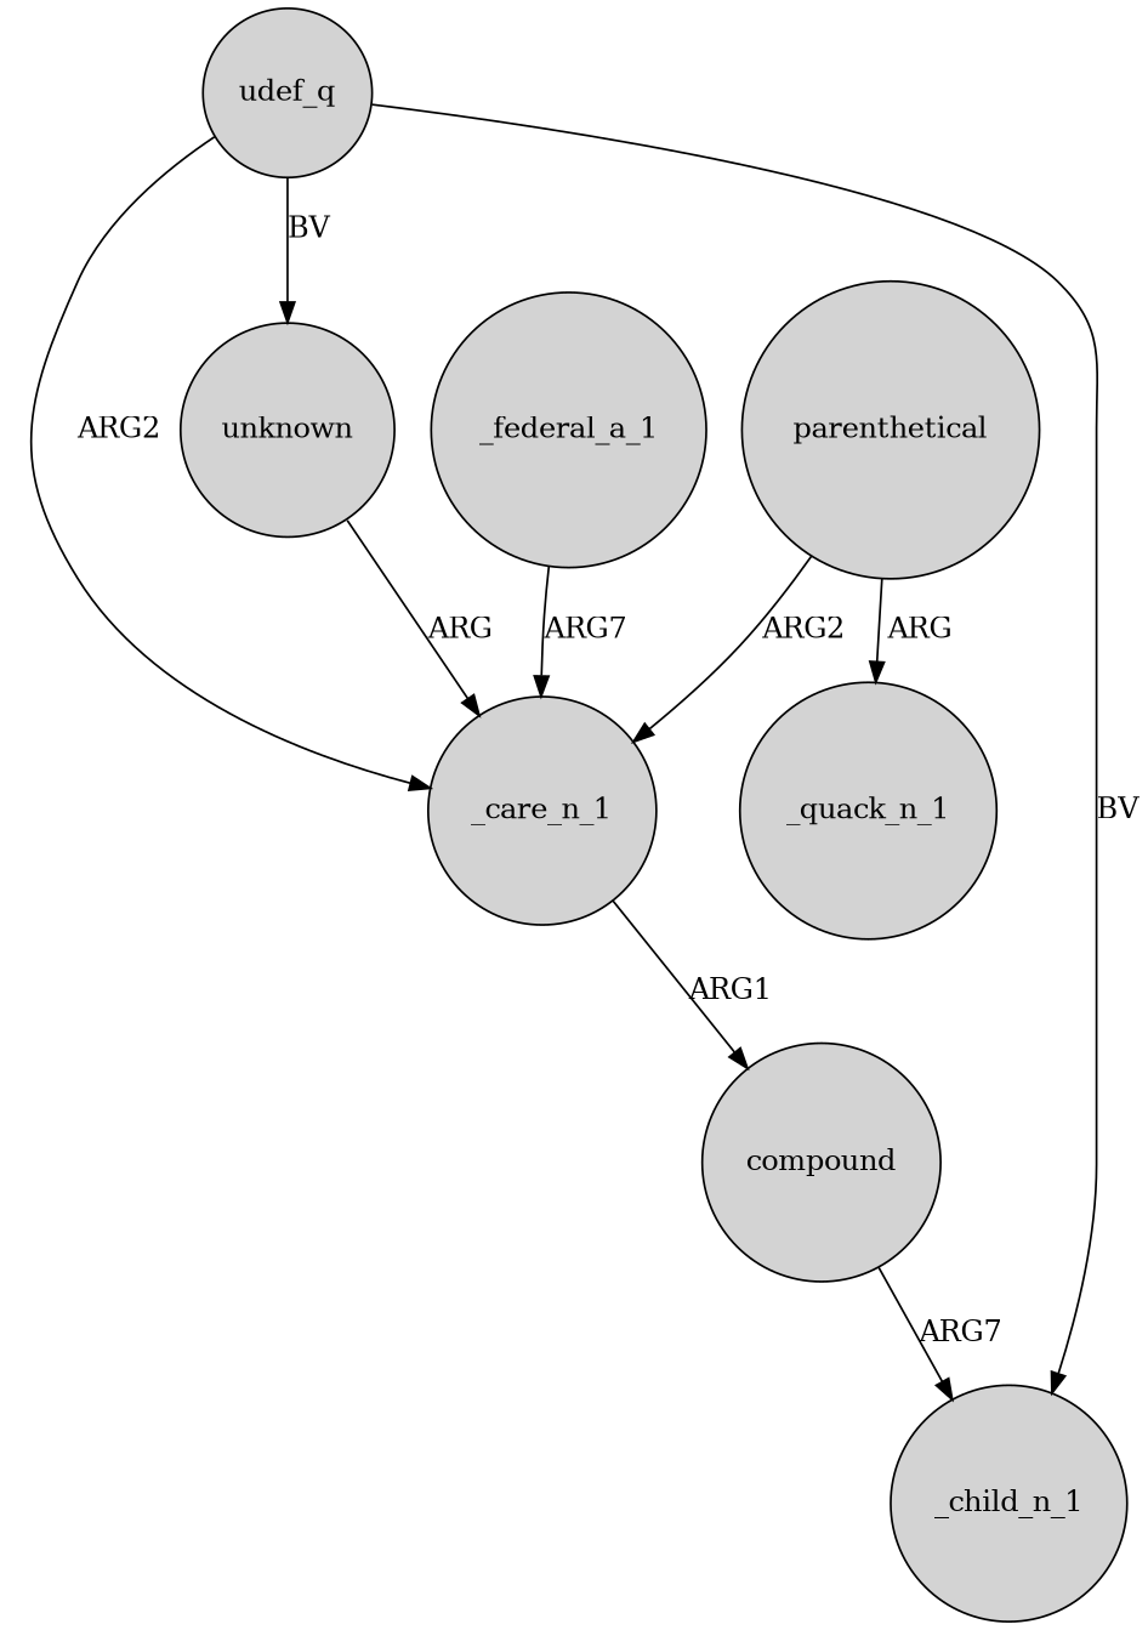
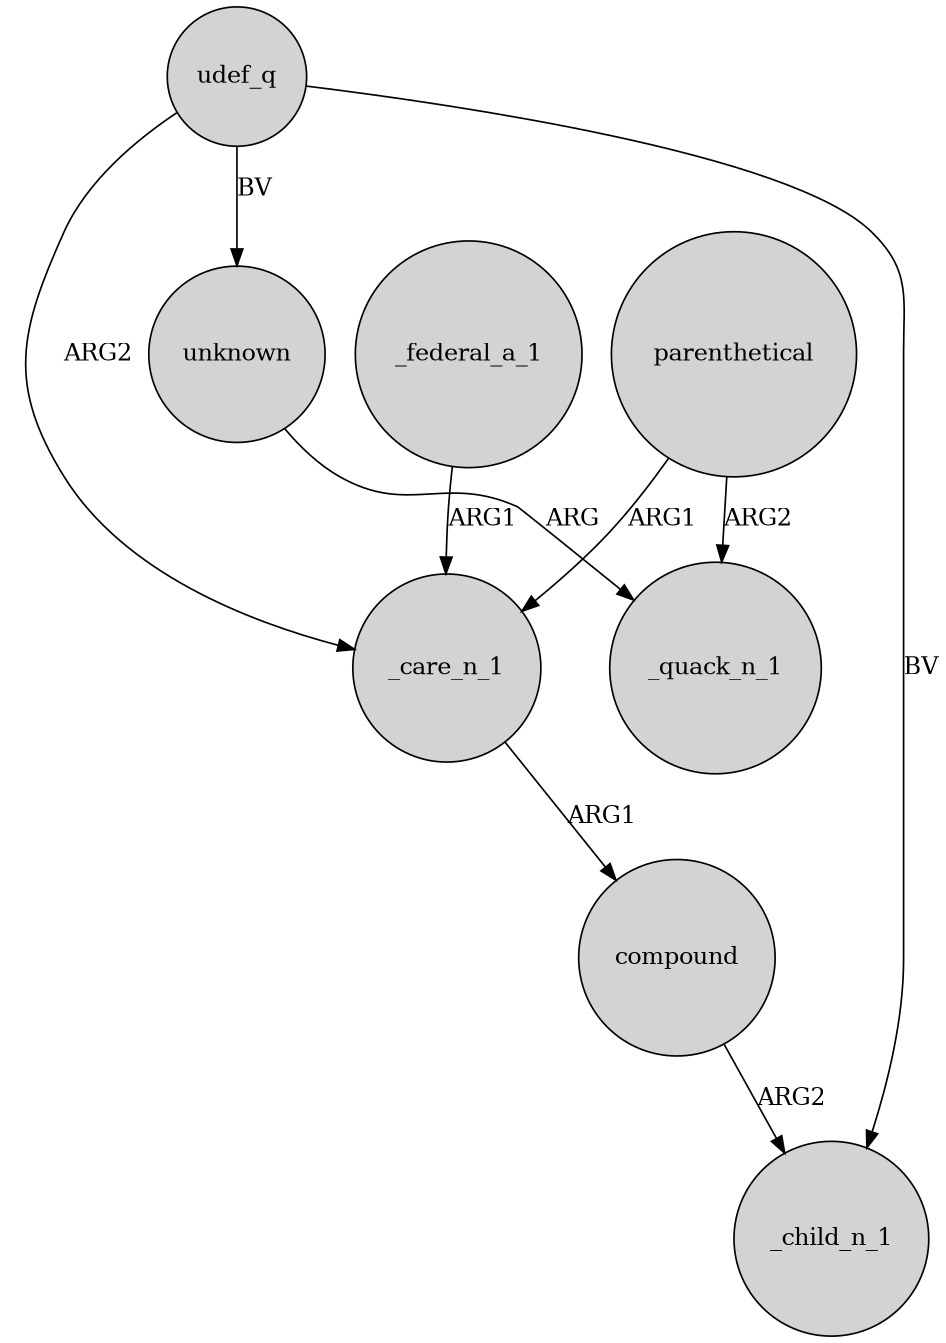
  digraph {
    node [shape=circle style=filled]
    unknown
    _care_n_1
    compound
    _child_n_1
    udef_q
    parenthetical
    _quack_n_1
    _federal_a_1
-   unknown -> _care_n_1 [label=ARG]
+   unknown -> _quack_n_1 [label=ARG]
    _care_n_1 -> compound [label=ARG1]
-   compound -> _child_n_1 [label=ARG7]
+   compound -> _child_n_1 [label=ARG2]
    udef_q -> unknown [label=BV]
    udef_q -> _care_n_1 [label=ARG2]
    udef_q -> _child_n_1 [label=BV]
-   parenthetical -> _care_n_1 [label=ARG2]
-   parenthetical -> _quack_n_1 [label=ARG]
-   _federal_a_1 -> _care_n_1 [label=ARG7]
+   parenthetical -> _care_n_1 [label=ARG1]
+   parenthetical -> _quack_n_1 [label=ARG2]
+   _federal_a_1 -> _care_n_1 [label=ARG1]
  }
